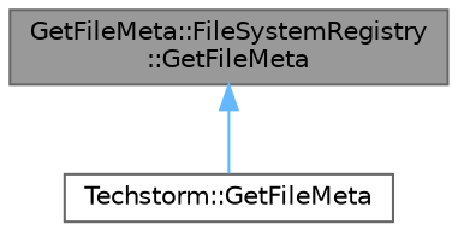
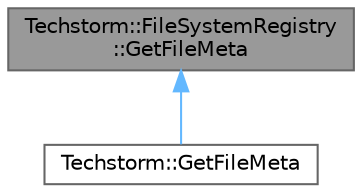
  digraph {
    rankdir=TB
    node [fontname=Helvetica fontsize=10 shape=box style=filled]
-   n1 [color=gray40 fillcolor=grey60 fontcolor=black height=0.2 label="GetFileMeta::FileSystemRegistry\l::GetFileMeta" width=0.4]
+   n1 [color=gray40 fillcolor=grey60 fontcolor=black height=0.2 label="Techstorm::FileSystemRegistry\l::GetFileMeta" width=0.4]
    n2 [color=grey40 fillcolor=white height=0.2 label="Techstorm::GetFileMeta" width=0.4]
    n1 -> n2 [color=steelblue1 dir=back fontname=Helvetica fontsize=10 labelfontname=Helvetica labelfontsize=10 style=solid]
  }
